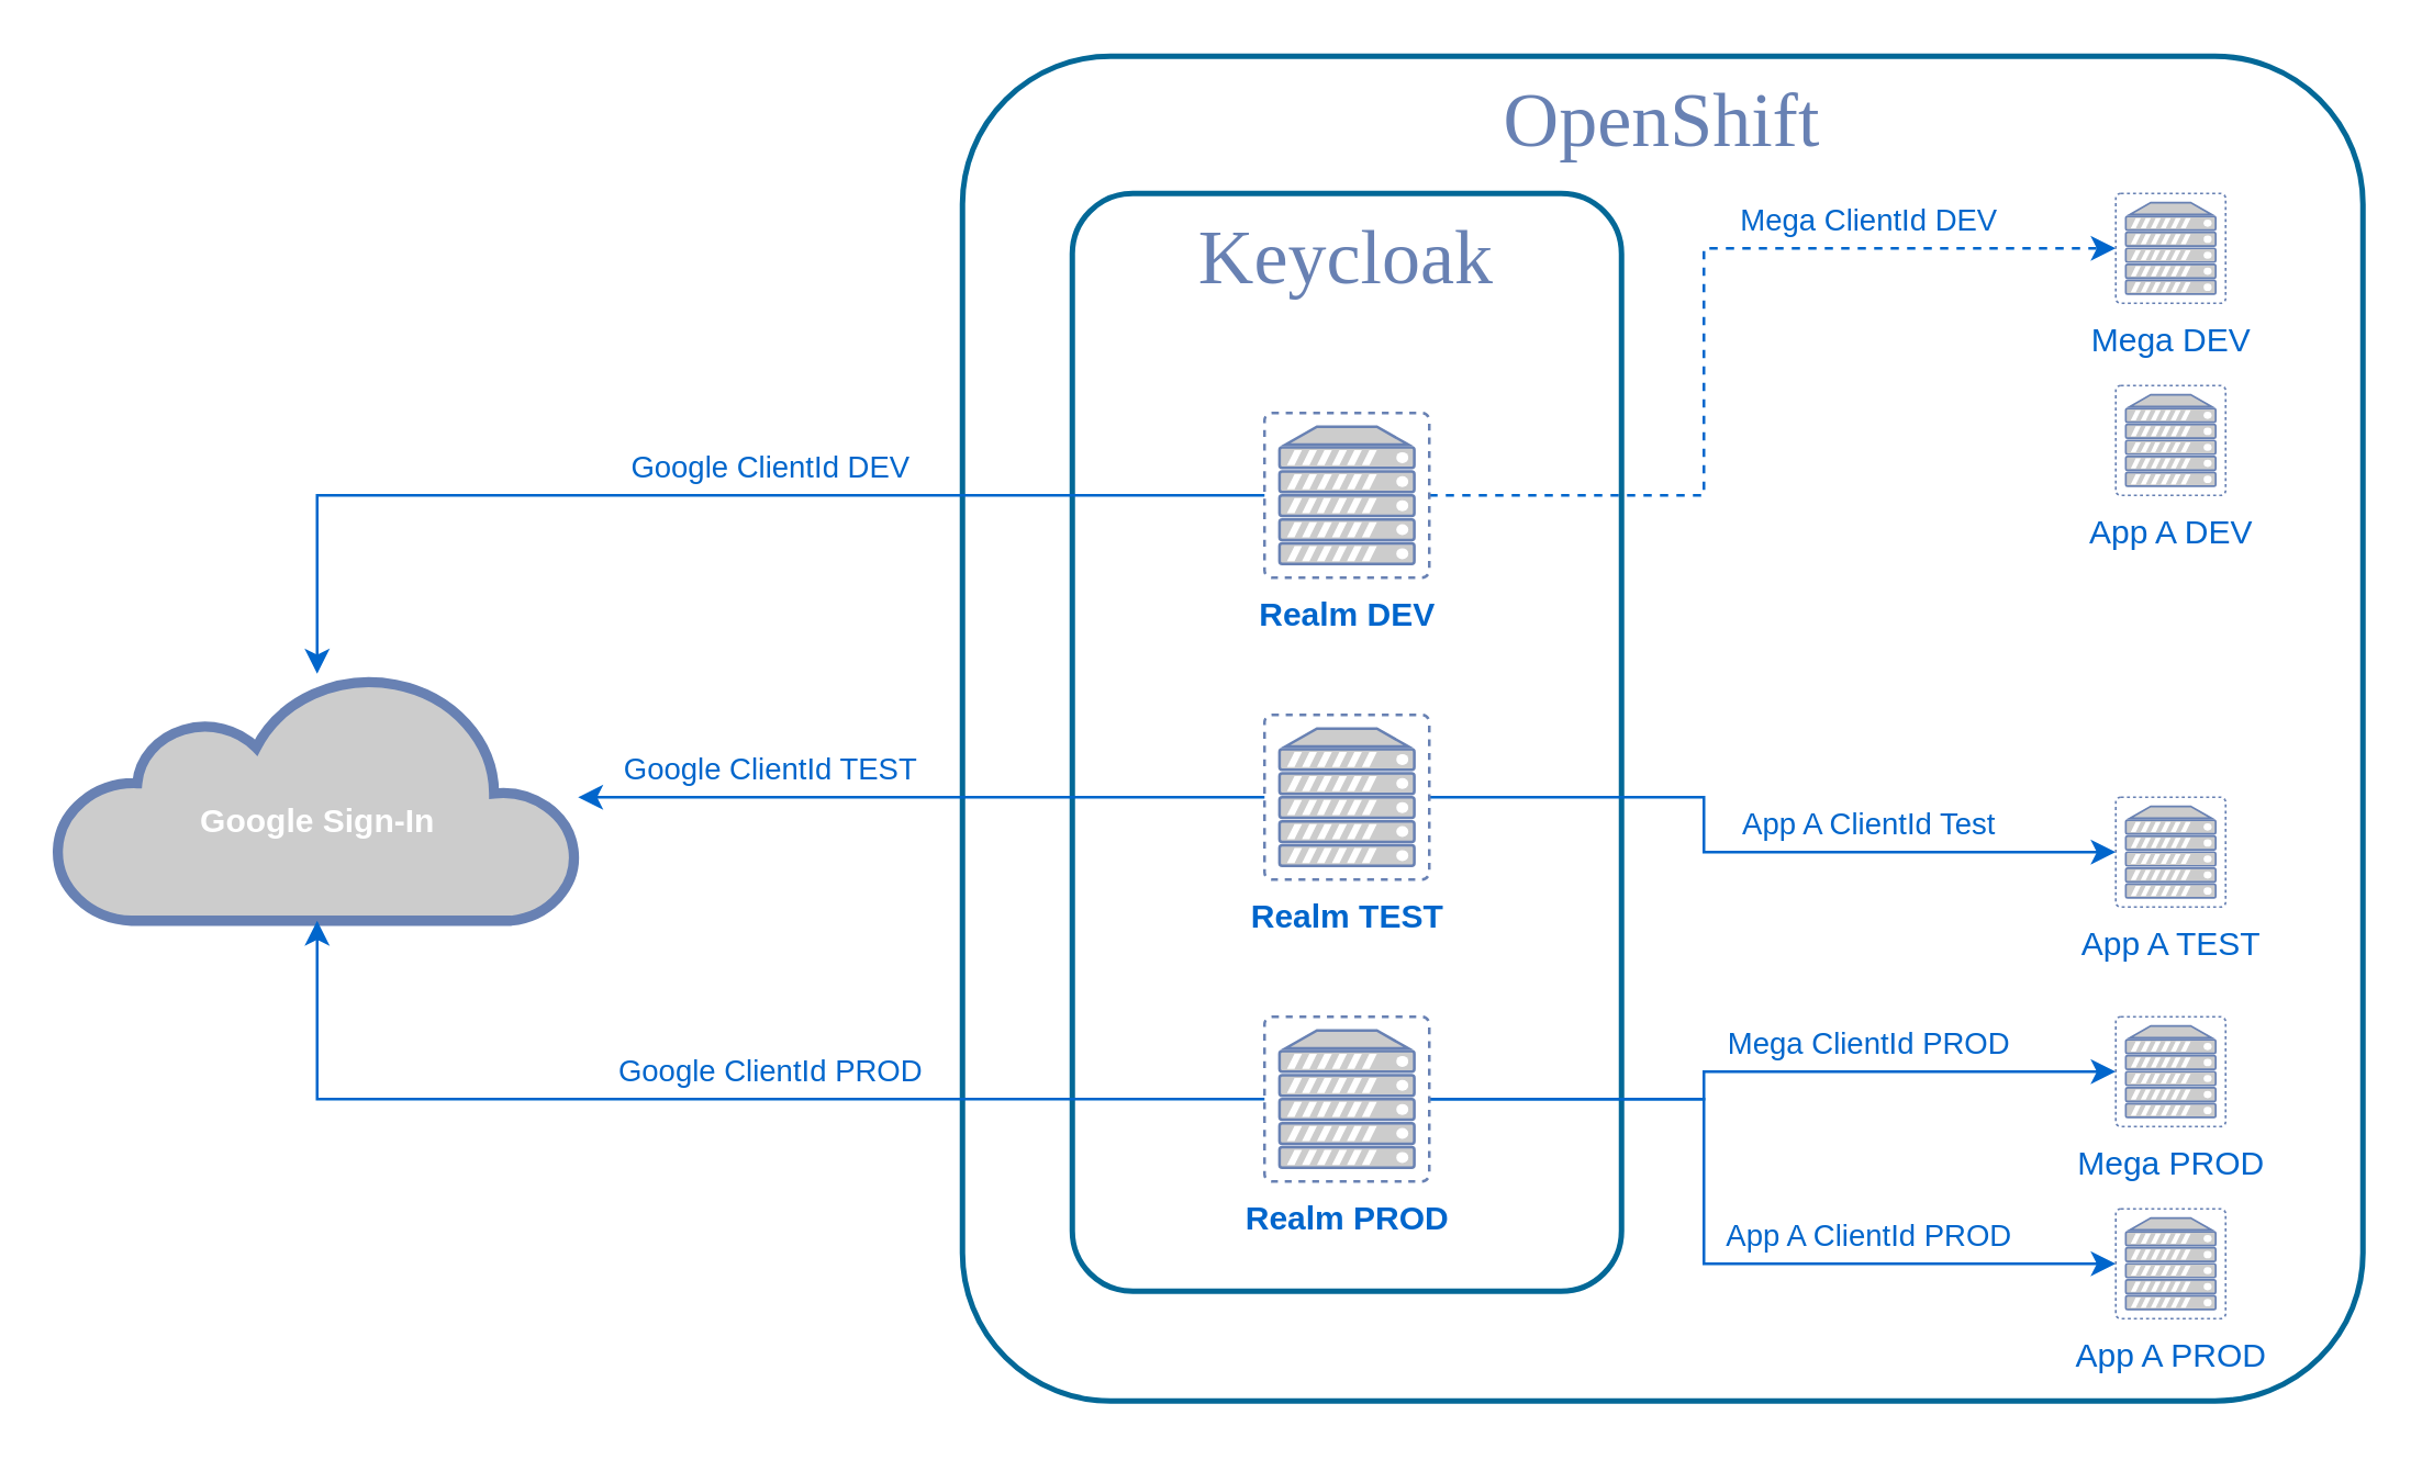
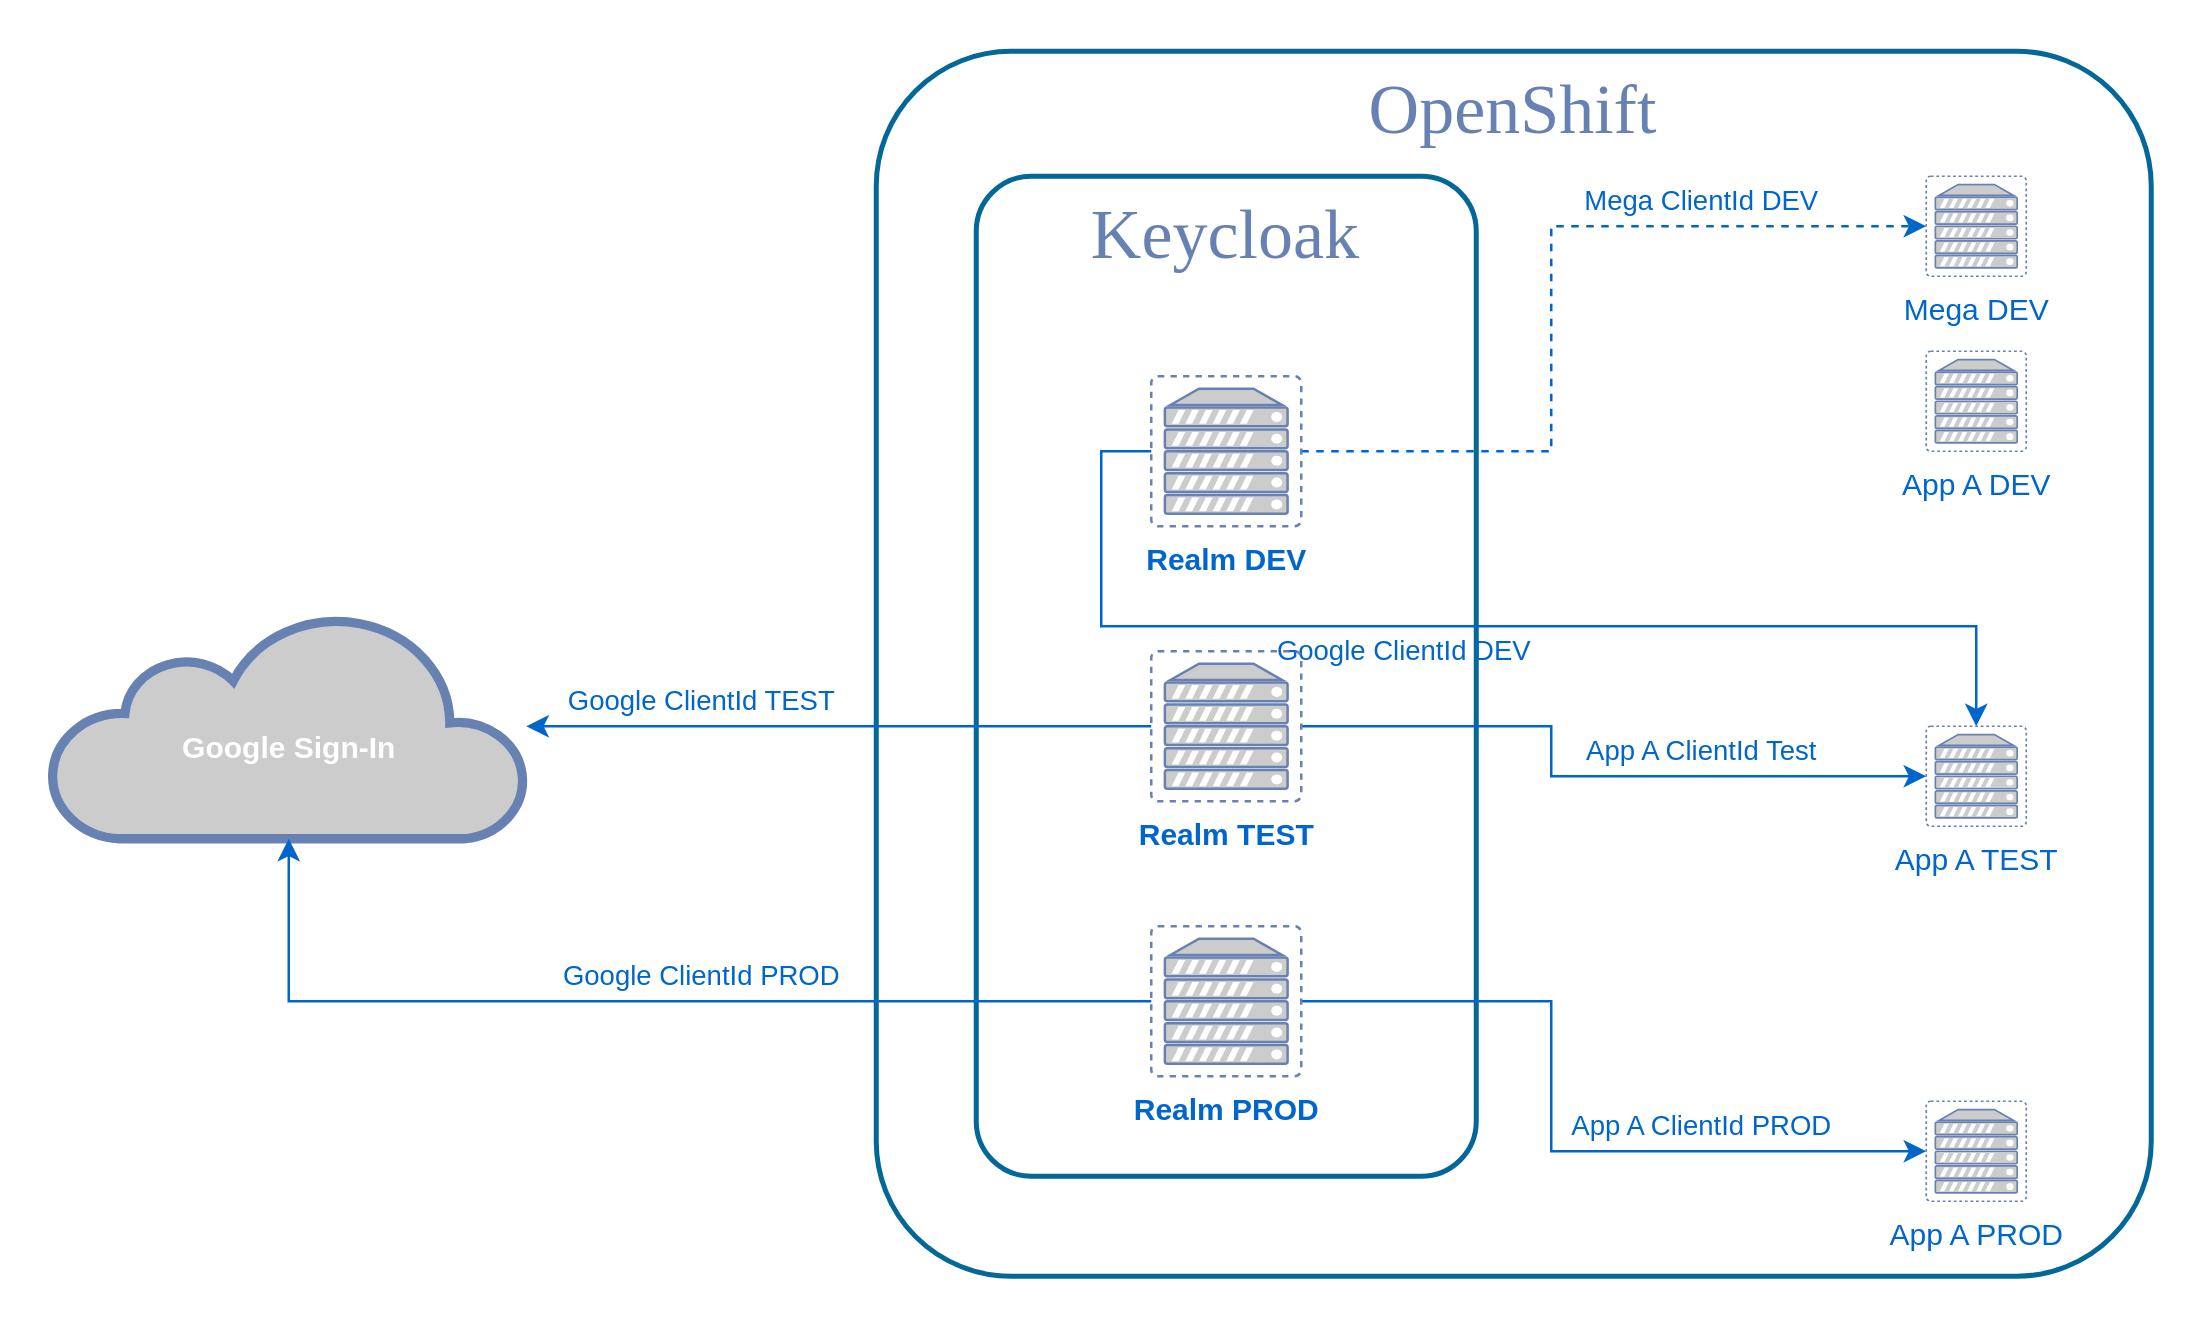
  <mxCell id="0" />
  <mxCell id="1" parent="0" />
  <mxCell id="2" value="Keycloak" style="rounded=1;whiteSpace=wrap;html=1;shadow=0;comic=0;strokeColor=#036897;strokeWidth=2;fillColor=none;fontFamily=Verdana;fontSize=28;fontColor=#6881B3;align=center;arcSize=11;verticalAlign=top;" parent="1" vertex="1"><mxGeometry x="390" y="70" width="200" height="400" as="geometry" /></mxCell>
  <mxCell id="3" value="OpenShift&lt;br&gt;" style="rounded=1;whiteSpace=wrap;html=1;shadow=0;comic=0;strokeColor=#036897;strokeWidth=2;fillColor=none;fontFamily=Verdana;fontSize=28;fontColor=#6881B3;align=center;arcSize=11;verticalAlign=top;" parent="1" vertex="1"><mxGeometry x="350" y="20" width="510" height="490" as="geometry" /></mxCell>
  <mxCell id="4" value="Google Sign-In" style="html=1;outlineConnect=0;fillColor=#CCCCCC;strokeColor=#6881B3;gradientColor=none;gradientDirection=north;strokeWidth=2;shape=mxgraph.networks.cloud;fontColor=#ffffff;spacingTop=17;fontStyle=1" parent="1" vertex="1"><mxGeometry x="20" y="245" width="190" height="90" as="geometry" /></mxCell>
- <mxCell id="5" value="Google ClientId DEV" style="edgeStyle=orthogonalEdgeStyle;rounded=0;orthogonalLoop=1;jettySize=auto;html=1;exitX=0;exitY=0.5;exitDx=0;exitDy=0;exitPerimeter=0;fontColor=#0066CC;labelBackgroundColor=none;strokeColor=#0066CC;" parent="1" source="7" target="4" edge="1"><mxGeometry x="-0.122" y="-10" relative="1" as="geometry"><mxPoint as="offset" /></mxGeometry></mxCell>
+ <mxCell id="5" value="Google ClientId DEV" style="edgeStyle=orthogonalEdgeStyle;rounded=0;orthogonalLoop=1;jettySize=auto;html=1;exitX=0;exitY=0.5;exitDx=0;exitDy=0;exitPerimeter=0;fontColor=#0066CC;labelBackgroundColor=none;strokeColor=#0066CC;" parent="1" source="7" target="18" edge="1"><mxGeometry x="-0.122" y="-10" relative="1" as="geometry"><mxPoint as="offset" /></mxGeometry></mxCell>
  <mxCell id="6" value="Mega ClientId DEV" style="edgeStyle=orthogonalEdgeStyle;rounded=0;orthogonalLoop=1;jettySize=auto;html=1;exitX=1;exitY=0.5;exitDx=0;exitDy=0;exitPerimeter=0;entryX=0;entryY=0.5;entryDx=0;entryDy=0;entryPerimeter=0;fontColor=#0066CC;labelBackgroundColor=none;strokeColor=#0066CC;dashed=1;" parent="1" source="7" target="15" edge="1"><mxGeometry x="0.471" y="10" relative="1" as="geometry"><Array as="points"><mxPoint x="620" y="180" /><mxPoint x="620" y="90" /></Array><mxPoint as="offset" /></mxGeometry></mxCell>
  <mxCell id="7" value="Realm DEV" style="fontColor=#0066CC;verticalAlign=top;verticalLabelPosition=bottom;labelPosition=center;align=center;html=1;outlineConnect=0;fillColor=#CCCCCC;strokeColor=#6881B3;gradientColor=none;gradientDirection=north;strokeWidth=2;shape=mxgraph.networks.virtual_server;labelBackgroundColor=none;fontStyle=1" parent="1" vertex="1"><mxGeometry x="460" y="150" width="60" height="60" as="geometry" /></mxCell>
  <mxCell id="8" value="Google ClientId TEST" style="edgeStyle=orthogonalEdgeStyle;rounded=0;orthogonalLoop=1;jettySize=auto;html=1;exitX=0;exitY=0.5;exitDx=0;exitDy=0;exitPerimeter=0;fontColor=#0066CC;labelBackgroundColor=none;strokeColor=#0066CC;" parent="1" source="10" target="4" edge="1"><mxGeometry x="0.44" y="-10" relative="1" as="geometry"><mxPoint as="offset" /></mxGeometry></mxCell>
  <mxCell id="9" value="App A ClientId Test" style="edgeStyle=orthogonalEdgeStyle;rounded=0;orthogonalLoop=1;jettySize=auto;html=1;exitX=1;exitY=0.5;exitDx=0;exitDy=0;exitPerimeter=0;entryX=0;entryY=0.5;entryDx=0;entryDy=0;entryPerimeter=0;fontColor=#0066CC;labelBackgroundColor=none;strokeColor=#0066CC;" parent="1" source="10" target="18" edge="1"><mxGeometry x="0.333" y="10" relative="1" as="geometry"><Array as="points"><mxPoint x="620" y="290" /><mxPoint x="620" y="310" /></Array><mxPoint as="offset" /></mxGeometry></mxCell>
  <mxCell id="10" value="Realm TEST" style="fontColor=#0066CC;verticalAlign=top;verticalLabelPosition=bottom;labelPosition=center;align=center;html=1;outlineConnect=0;fillColor=#CCCCCC;strokeColor=#6881B3;gradientColor=none;gradientDirection=north;strokeWidth=2;shape=mxgraph.networks.virtual_server;labelBackgroundColor=none;fontStyle=1" parent="1" vertex="1"><mxGeometry x="460" y="260" width="60" height="60" as="geometry" /></mxCell>
  <mxCell id="11" value="Google ClientId PROD" style="edgeStyle=orthogonalEdgeStyle;rounded=0;orthogonalLoop=1;jettySize=auto;html=1;exitX=0;exitY=0.5;exitDx=0;exitDy=0;exitPerimeter=0;entryX=0.5;entryY=1;entryDx=0;entryDy=0;entryPerimeter=0;fontColor=#0066CC;labelBackgroundColor=none;strokeColor=#0066CC;" parent="1" source="14" target="4" edge="1"><mxGeometry x="-0.122" y="-10" relative="1" as="geometry"><mxPoint as="offset" /></mxGeometry></mxCell>
- <mxCell id="12" value="Mega ClientId PROD" style="edgeStyle=orthogonalEdgeStyle;rounded=0;orthogonalLoop=1;jettySize=auto;html=1;exitX=1;exitY=0.5;exitDx=0;exitDy=0;exitPerimeter=0;entryX=0;entryY=0.5;entryDx=0;entryDy=0;entryPerimeter=0;fontColor=#0066CC;labelBackgroundColor=none;strokeColor=#0066CC;" parent="1" source="14" target="16" edge="1"><mxGeometry x="0.308" y="10" relative="1" as="geometry"><Array as="points"><mxPoint x="620" y="400" /><mxPoint x="620" y="390" /></Array><mxPoint as="offset" /></mxGeometry></mxCell>
  <mxCell id="13" value="App A ClientId PROD" style="edgeStyle=orthogonalEdgeStyle;rounded=0;orthogonalLoop=1;jettySize=auto;html=1;exitX=1;exitY=0.5;exitDx=0;exitDy=0;exitPerimeter=0;entryX=0;entryY=0.5;entryDx=0;entryDy=0;entryPerimeter=0;fontColor=#0066CC;labelBackgroundColor=none;strokeColor=#0066CC;" parent="1" source="14" target="19" edge="1"><mxGeometry x="0.419" y="10" relative="1" as="geometry"><Array as="points"><mxPoint x="620" y="400" /><mxPoint x="620" y="460" /></Array><mxPoint as="offset" /></mxGeometry></mxCell>
  <mxCell id="14" value="Realm PROD" style="fontColor=#0066CC;verticalAlign=top;verticalLabelPosition=bottom;labelPosition=center;align=center;html=1;outlineConnect=0;fillColor=#CCCCCC;strokeColor=#6881B3;gradientColor=none;gradientDirection=north;strokeWidth=2;shape=mxgraph.networks.virtual_server;labelBackgroundColor=none;fontStyle=1" parent="1" vertex="1"><mxGeometry x="460" y="370" width="60" height="60" as="geometry" /></mxCell>
  <mxCell id="15" value="Mega DEV" style="fontColor=#0066CC;verticalAlign=top;verticalLabelPosition=bottom;labelPosition=center;align=center;html=1;outlineConnect=0;fillColor=#CCCCCC;strokeColor=#6881B3;gradientColor=none;gradientDirection=north;strokeWidth=2;shape=mxgraph.networks.virtual_server;labelBackgroundColor=none;" parent="1" vertex="1"><mxGeometry x="770" y="70" width="40" height="40" as="geometry" /></mxCell>
- <mxCell id="16" value="Mega PROD" style="fontColor=#0066CC;verticalAlign=top;verticalLabelPosition=bottom;labelPosition=center;align=center;html=1;outlineConnect=0;fillColor=#CCCCCC;strokeColor=#6881B3;gradientColor=none;gradientDirection=north;strokeWidth=2;shape=mxgraph.networks.virtual_server;labelBackgroundColor=none;" parent="1" vertex="1"><mxGeometry x="770" y="370" width="40" height="40" as="geometry" /></mxCell>
  <mxCell id="17" value="App A DEV" style="fontColor=#0066CC;verticalAlign=top;verticalLabelPosition=bottom;labelPosition=center;align=center;html=1;outlineConnect=0;fillColor=#CCCCCC;strokeColor=#6881B3;gradientColor=none;gradientDirection=north;strokeWidth=2;shape=mxgraph.networks.virtual_server;labelBackgroundColor=none;" parent="1" vertex="1"><mxGeometry x="770" y="140" width="40" height="40" as="geometry" /></mxCell>
  <mxCell id="18" value="App A TEST" style="fontColor=#0066CC;verticalAlign=top;verticalLabelPosition=bottom;labelPosition=center;align=center;html=1;outlineConnect=0;fillColor=#CCCCCC;strokeColor=#6881B3;gradientColor=none;gradientDirection=north;strokeWidth=2;shape=mxgraph.networks.virtual_server;labelBackgroundColor=none;" parent="1" vertex="1"><mxGeometry x="770" y="290" width="40" height="40" as="geometry" /></mxCell>
  <mxCell id="19" value="App A PROD" style="fontColor=#0066CC;verticalAlign=top;verticalLabelPosition=bottom;labelPosition=center;align=center;html=1;outlineConnect=0;fillColor=#CCCCCC;strokeColor=#6881B3;gradientColor=none;gradientDirection=north;strokeWidth=2;shape=mxgraph.networks.virtual_server;labelBackgroundColor=none;" parent="1" vertex="1"><mxGeometry x="770" y="440" width="40" height="40" as="geometry" /></mxCell>
